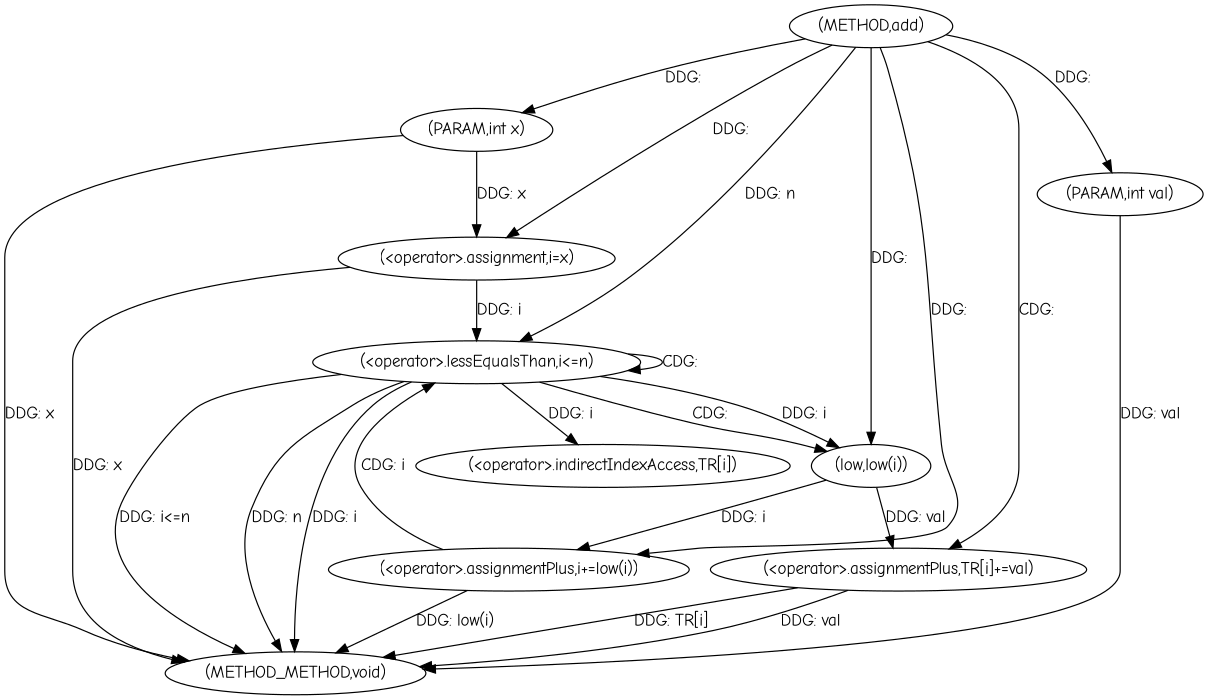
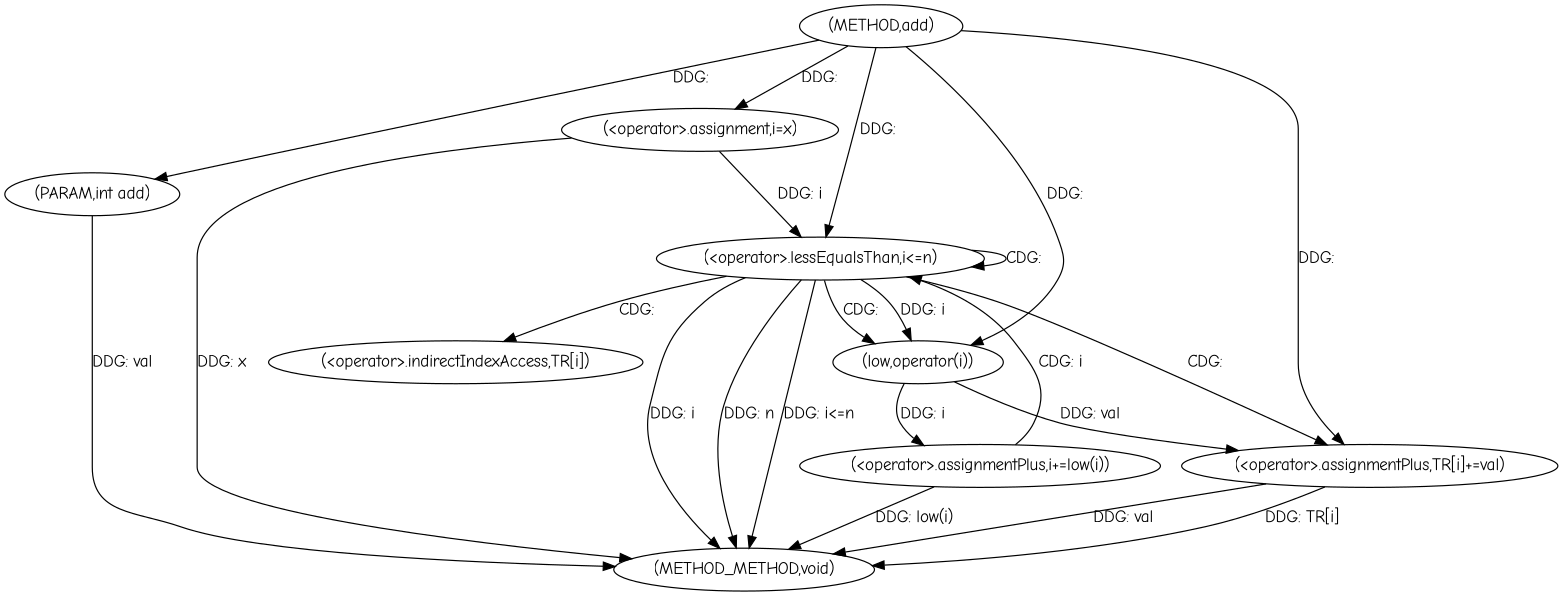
  digraph {
    fontname="Comic Neue"
    node [fontname="Comic Neue"]
    edge [fontname="Comic Neue"]
    n1 [label="(METHOD,add)"]
-   n2 [label="(PARAM,int x)"]
-   n3 [label="(PARAM,int val)"]
+   n3 [label="(PARAM,int add)"]
    n4 [label="(<operator>.assignment,i=x)"]
    n5 [label="(<operator>.lessEqualsThan,i<=n)"]
    n6 [label="(<operator>.assignmentPlus,i+=low(i))"]
    n7 [label="(<operator>.assignmentPlus,TR[i]+=val)"]
-   n8 [label="(low,low(i))"]
+   n8 [label="(low,operator(i))"]
    n9 [label="(METHOD_METHOD,void)"]
    n10 [label="(<operator>.indirectIndexAccess,TR[i])"]
-   n1 -> n2 [label="DDG: "]
    n1 -> n3 [label="DDG: "]
    n1 -> n4 [label="DDG: "]
-   n1 -> n5 [label="DDG: n"]
-   n1 -> n6 [label="DDG: "]
-   n1 -> n7 [label="CDG: "]
+   n1 -> n5 [label="DDG: "]
+   n1 -> n7 [label="DDG: "]
    n1 -> n8 [label="DDG: "]
-   n2 -> n4 [label="DDG: x"]
-   n2 -> n9 [label="DDG: x"]
    n3 -> n9 [label="DDG: val"]
    n4 -> n5 [label="DDG: i"]
    n4 -> n9 [label="DDG: x"]
    n5 -> n5 [label="CDG: "]
+   n5 -> n7 [label="CDG: "]
    n5 -> n8 [label="DDG: i"]
    n5 -> n8 [label="CDG: "]
    n5 -> n9 [label="DDG: i"]
    n5 -> n9 [label="DDG: i<=n"]
    n5 -> n9 [label="DDG: n"]
-   n5 -> n10 [label="DDG: i"]
+   n5 -> n10 [label="CDG: "]
    n6 -> n5 [label="CDG: i"]
    n6 -> n9 [label="DDG: low(i)"]
    n7 -> n9 [label="DDG: TR[i]"]
    n7 -> n9 [label="DDG: val"]
    n8 -> n6 [label="DDG: i"]
    n8 -> n7 [label="DDG: val"]
  }
